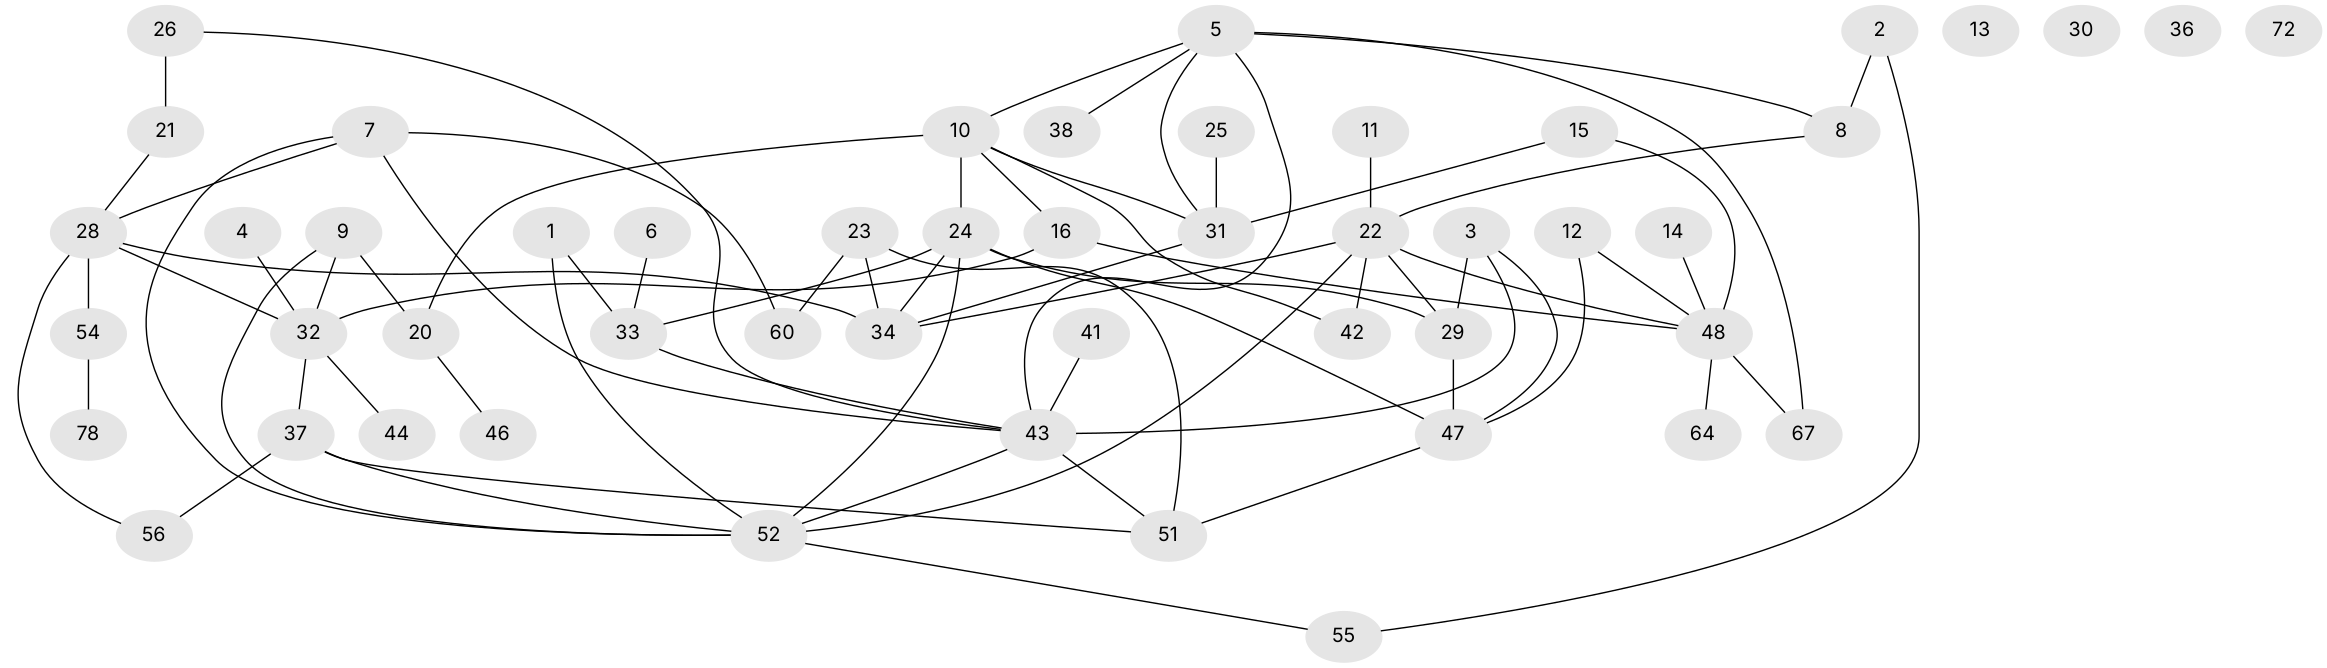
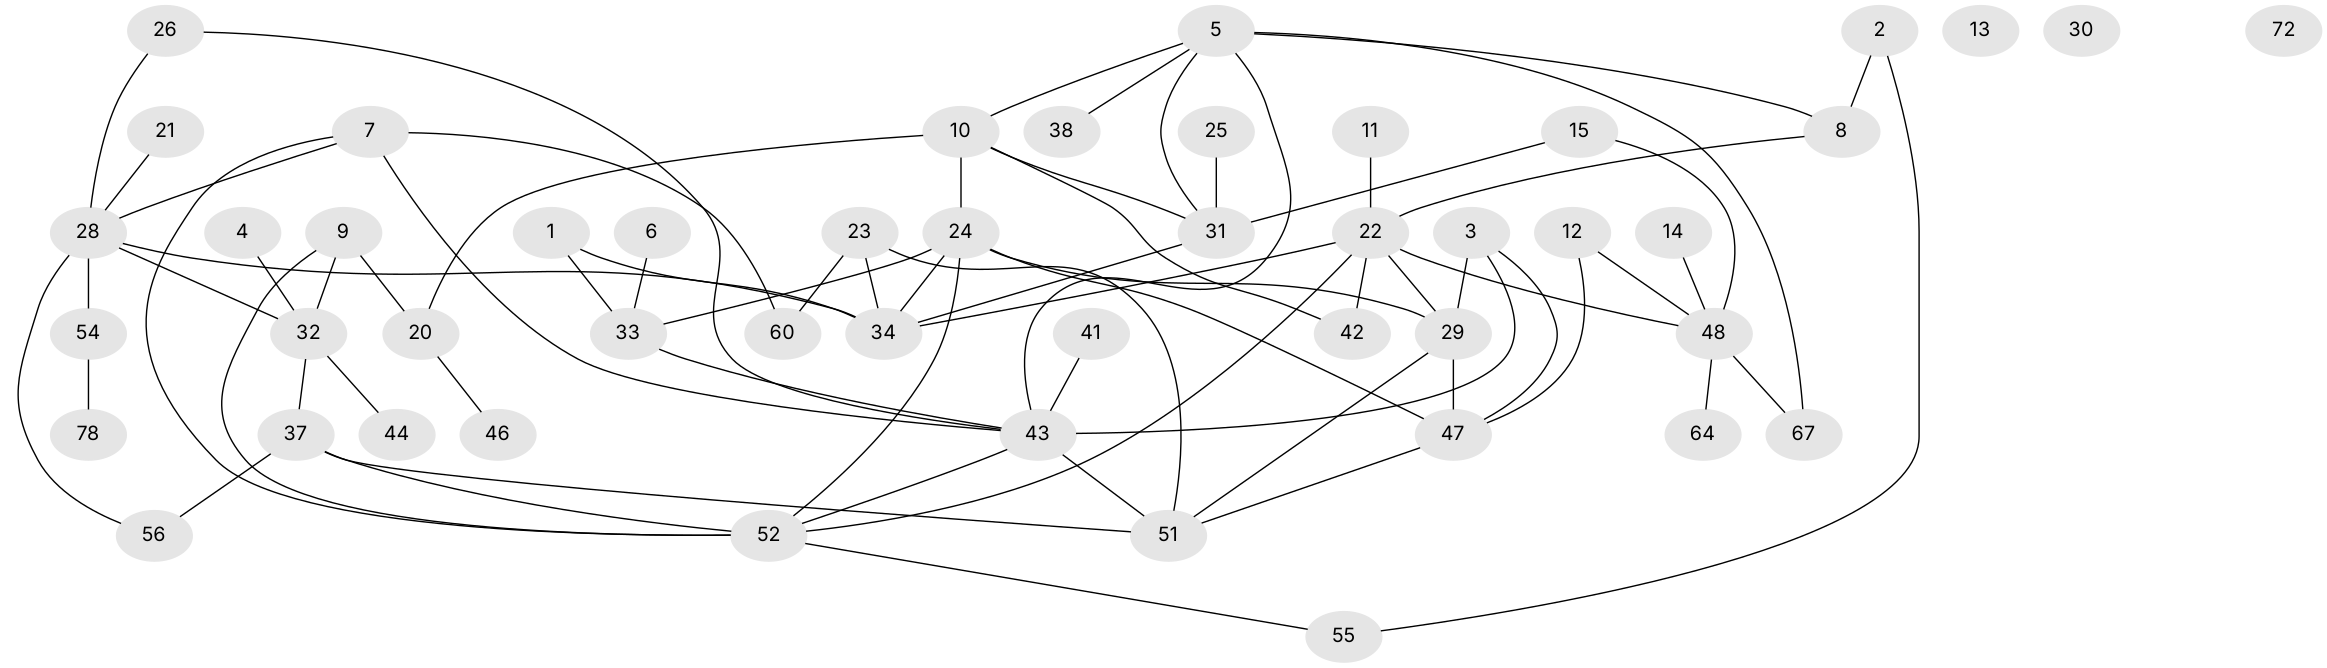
  graph {
    fontname=Inter
    node [color=gray90 fontname=Inter style=filled]
    edge [fontname=Inter]
    1
    33
    52 [super="+57"]
    43 [super="+73"]
    55
    8 [super="+19"]
    22 [super="+61"]
    2
    29 [super="+40"]
    47 [super="+49"]
    51 [super="+65"]
    3
    32 [super="+68"]
    37
    44
    4
    5 [super="+66"]
    10 [super="+53"]
    31 [super="+62"]
    38
    67
    20 [super="+63"]
-   16 [super="+18"]
    24 [super="+45"]
    42
    34 [super="+70"]
    6
    7 [super="+27"]
    28 [super="+35"]
    60
    25 [super="+39"]
    54 [super="+69"]
    56
    48 [super="+58"]
    9 [super="+50"]
    46
    11 [super="+71"]
    12
    64
    13
    14
    15 [super="+17"]
    21
    23 [super="+59"]
    26
    n46 [label=78]
    30
-   36
    41
    72
    1 -- 33
-   1 -- 52
+   1 -- 34
    33 -- 43
    52 -- 55
    43 -- 52
    43 -- 51
    8 -- 22
    22 -- 52
    22 -- 29
    22 -- 42
    22 -- 34
    22 -- 48
    2 -- 55
    2 -- 8
    29 -- 47
+   29 -- 51
    47 -- 51
    3 -- 43
    3 -- 29
    3 -- 47
    32 -- 37
    32 -- 44
    37 -- 52
    37 -- 51
    37 -- 56
    4 -- 32
    5 -- 43
    5 -- 8
    5 -- 10
    5 -- 31
    5 -- 38
    5 -- 67
    10 -- 31
    10 -- 20
-   10 -- 16
    10 -- 24
    10 -- 42
    31 -- 34
    20 -- 46
-   16 -- 32
-   16 -- 48
    24 -- 33
    24 -- 52
    24 -- 29
    24 -- 47
    24 -- 34
    6 -- 33
    7 -- 52
    7 -- 43
    7 -- 28
    7 -- 60
    28 -- 32
    28 -- 34
    28 -- 54
    28 -- 56
    25 -- 31
    54 -- n46
    48 -- 67
    48 -- 64
    9 -- 52
    9 -- 32
    9 -- 20
    11 -- 22
    12 -- 47
    12 -- 48
    14 -- 48
    15 -- 31
    15 -- 48
    21 -- 28
    23 -- 51
    23 -- 34
    23 -- 60
    26 -- 43
-   26 -- 21
+   26 -- 28
    41 -- 43
  }
